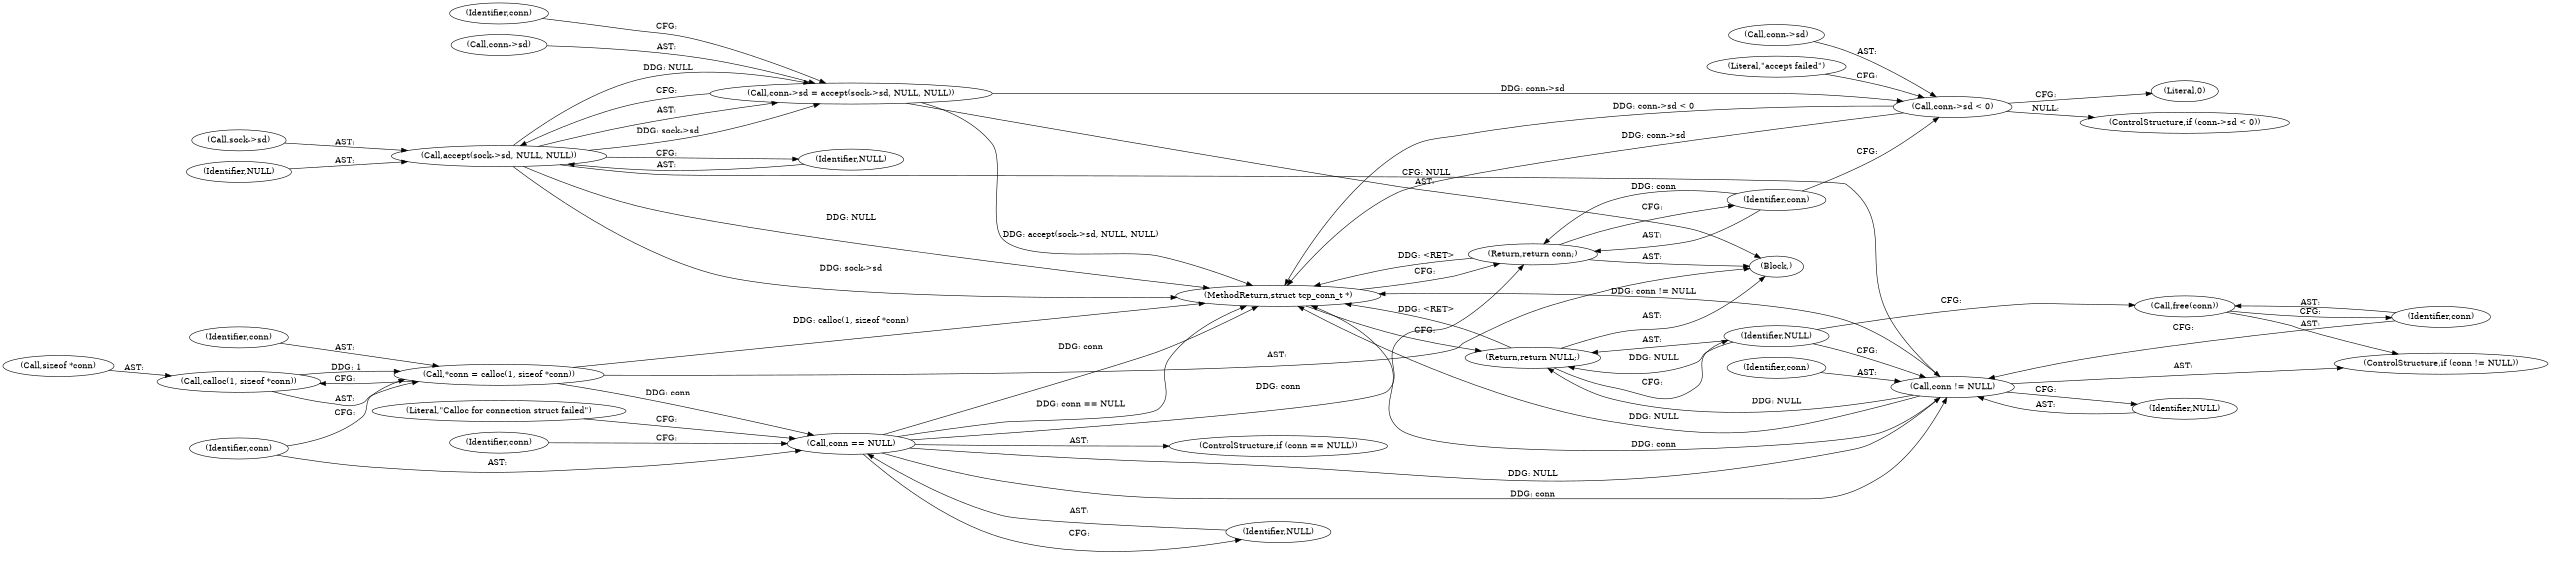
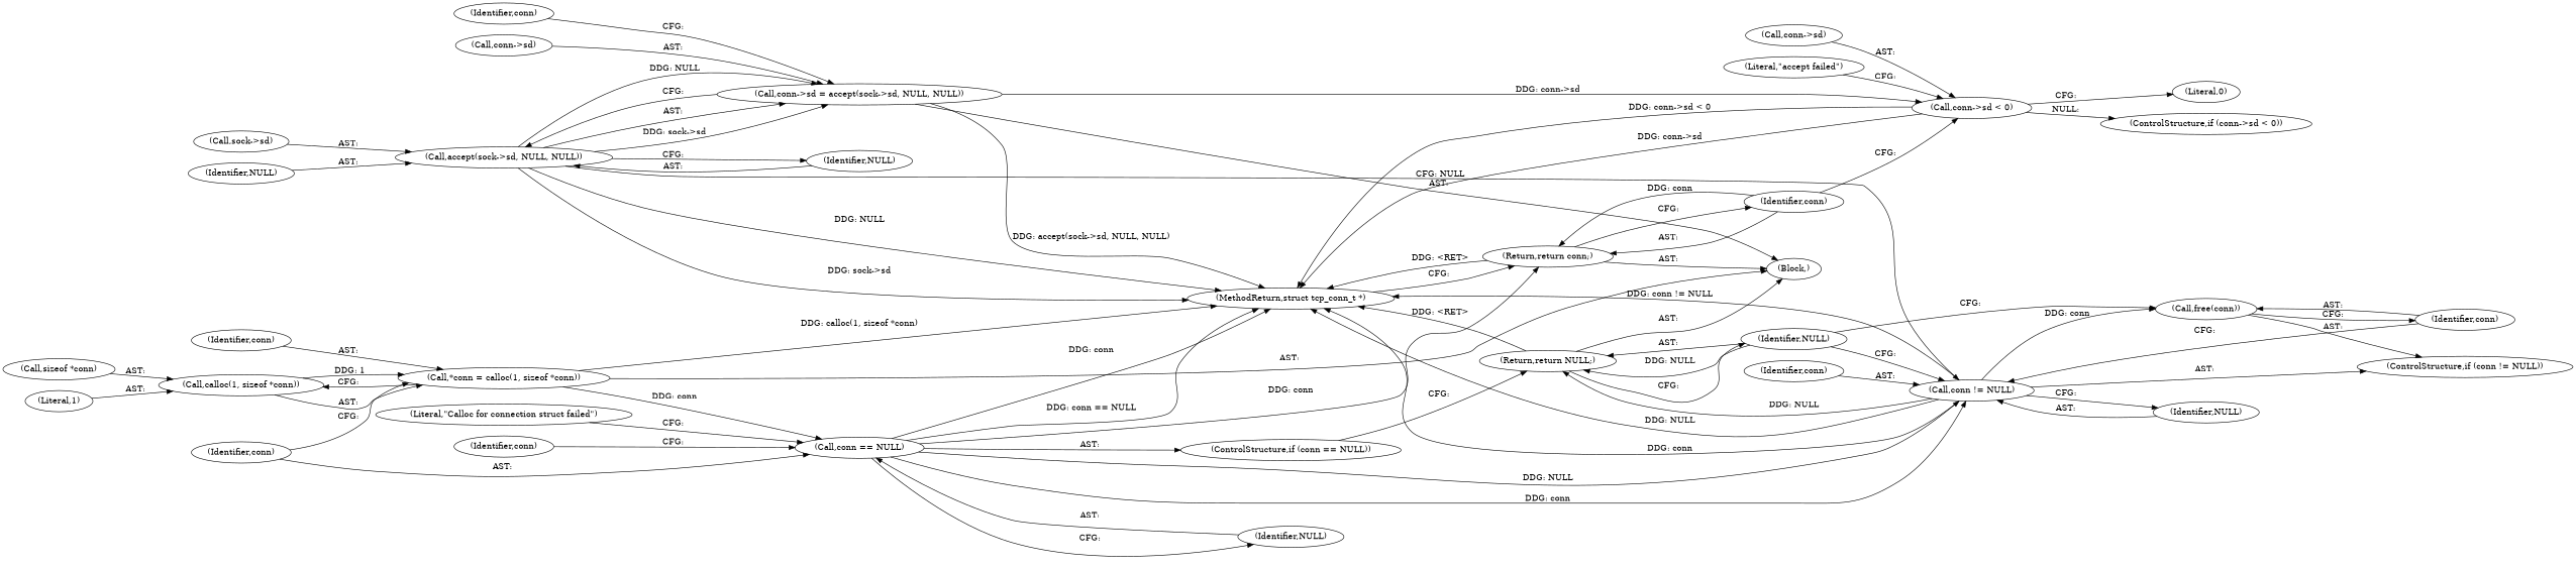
  digraph {
    rankdir=LR
    n1 [label="(Call,calloc(1, sizeof *conn))"]
    n2 [label="(Call,*conn = calloc(1, sizeof *conn))"]
    n3 [label="(Call,conn == NULL)"]
    n4 [label="(MethodReturn,struct tcp_conn_t *)"]
    n5 [label="(Block,)"]
    n6 [label="(Call,sizeof *conn)"]
    n7 [label="(Call,conn != NULL)"]
    n8 [label="(Return,return conn;)"]
    n9 [label="(Identifier,NULL)"]
    n10 [label="(ControlStructure,if (conn == NULL))"]
    n11 [label="(Return,return NULL;)"]
    n12 [label="(Call,accept(sock->sd, NULL, NULL))"]
    n13 [label="(Call,conn->sd = accept(sock->sd, NULL, NULL))"]
    n14 [label="(Identifier,NULL)"]
    n15 [label="(Call,free(conn))"]
    n16 [label="(Identifier,NULL)"]
    n17 [label="(ControlStructure,if (conn != NULL))"]
    n18 [label="(Identifier,conn)"]
    n19 [label="(Call,conn->sd < 0)"]
    n20 [label="(ControlStructure,if (conn->sd < 0))"]
    n21 [label="(Literal,0)"]
    n22 [label="(Identifier,conn)"]
    n23 [label="(Identifier,NULL)"]
    n24 [label="(Identifier,conn)"]
    n25 [label="(Call,sock->sd)"]
+   n26 [label="(Literal,1)"]
    n27 [label="(Identifier,conn)"]
    n28 [label="(Identifier,conn)"]
    n29 [label="(Identifier,conn)"]
    n30 [label="(Call,conn->sd)"]
    n31 [label="(Literal,\"accept failed\")"]
    n32 [label="(Identifier,conn)"]
    n33 [label="(Call,conn->sd)"]
    n34 [label="(Literal,\"Calloc for connection struct failed\")"]
    n35 [label="(Identifier,NULL)"]
    n1 -> n2 [label="AST: "]
    n1 -> n2 [label="DDG: 1"]
    n2 -> n1 [label="CFG: "]
    n2 -> n3 [label="DDG: conn"]
    n2 -> n4 [label="DDG: calloc(1, sizeof *conn)"]
    n2 -> n5 [label="AST: "]
    n3 -> n4 [label="DDG: conn == NULL"]
    n3 -> n4 [label="DDG: conn"]
    n3 -> n7 [label="DDG: conn"]
    n3 -> n7 [label="DDG: NULL"]
    n3 -> n8 [label="DDG: conn"]
    n3 -> n9 [label="CFG: "]
    n3 -> n10 [label="AST: "]
    n4 -> n8 [label="CFG: "]
-   n4 -> n11 [label="CFG: "]
+   n10 -> n11 [label="CFG: "]
    n6 -> n1 [label="AST: "]
    n7 -> n4 [label="DDG: conn"]
    n7 -> n4 [label="DDG: conn != NULL"]
    n7 -> n4 [label="DDG: NULL"]
    n7 -> n11 [label="DDG: NULL"]
+   n7 -> n15 [label="DDG: conn"]
    n7 -> n16 [label="CFG: "]
    n7 -> n17 [label="AST: "]
    n8 -> n4 [label="DDG: <RET>"]
    n8 -> n5 [label="AST: "]
    n8 -> n18 [label="CFG: "]
    n9 -> n3 [label="AST: "]
    n11 -> n4 [label="DDG: <RET>"]
    n11 -> n5 [label="AST: "]
    n11 -> n23 [label="CFG: "]
    n12 -> n4 [label="DDG: NULL"]
    n12 -> n4 [label="DDG: sock->sd"]
    n12 -> n7 [label="CFG: NULL"]
    n12 -> n13 [label="AST: "]
    n12 -> n13 [label="DDG: sock->sd"]
    n12 -> n13 [label="DDG: NULL"]
    n12 -> n14 [label="CFG: "]
    n13 -> n4 [label="DDG: accept(sock->sd, NULL, NULL)"]
    n13 -> n5 [label="AST: "]
    n13 -> n12 [label="CFG: "]
    n13 -> n19 [label="DDG: conn->sd"]
    n14 -> n12 [label="AST: "]
    n15 -> n17 [label="AST: "]
    n15 -> n22 [label="CFG: "]
    n16 -> n7 [label="AST: "]
    n18 -> n8 [label="AST: "]
    n18 -> n8 [label="DDG: conn"]
    n18 -> n19 [label="CFG: "]
    n19 -> n4 [label="DDG: conn->sd < 0"]
    n19 -> n4 [label="DDG: conn->sd"]
    n19 -> n20 [label="NULL: "]
    n19 -> n21 [label="CFG: "]
    n22 -> n7 [label="CFG: "]
    n22 -> n15 [label="AST: "]
    n23 -> n7 [label="CFG: "]
    n23 -> n11 [label="AST: "]
    n23 -> n11 [label="DDG: NULL"]
    n23 -> n15 [label="CFG: "]
    n24 -> n3 [label="CFG: "]
    n25 -> n12 [label="AST: "]
+   n26 -> n1 [label="AST: "]
    n27 -> n2 [label="CFG: "]
    n27 -> n3 [label="AST: "]
    n28 -> n13 [label="CFG: "]
    n29 -> n2 [label="AST: "]
    n30 -> n19 [label="AST: "]
    n31 -> n19 [label="CFG: "]
    n32 -> n7 [label="AST: "]
    n33 -> n13 [label="AST: "]
    n34 -> n3 [label="CFG: "]
    n35 -> n12 [label="AST: "]
  }
